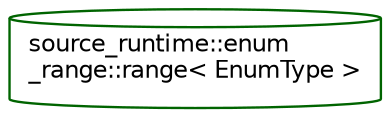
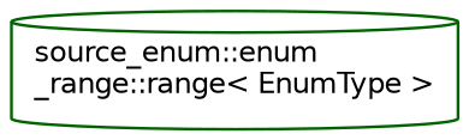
  digraph {
    rankdir=LR
-   n1 [color=darkgreen fillcolor=white fontname=Helvetica fontsize=10 height=0.2 label="source_runtime::enum\l_range::range\< EnumType \>" shape=cylinder style=filled width=0.4]
+   n1 [color=darkgreen fillcolor=white fontname=Helvetica fontsize=10 height=0.2 label="source_enum::enum\l_range::range\< EnumType \>" shape=cylinder style=filled width=0.4]
  }
